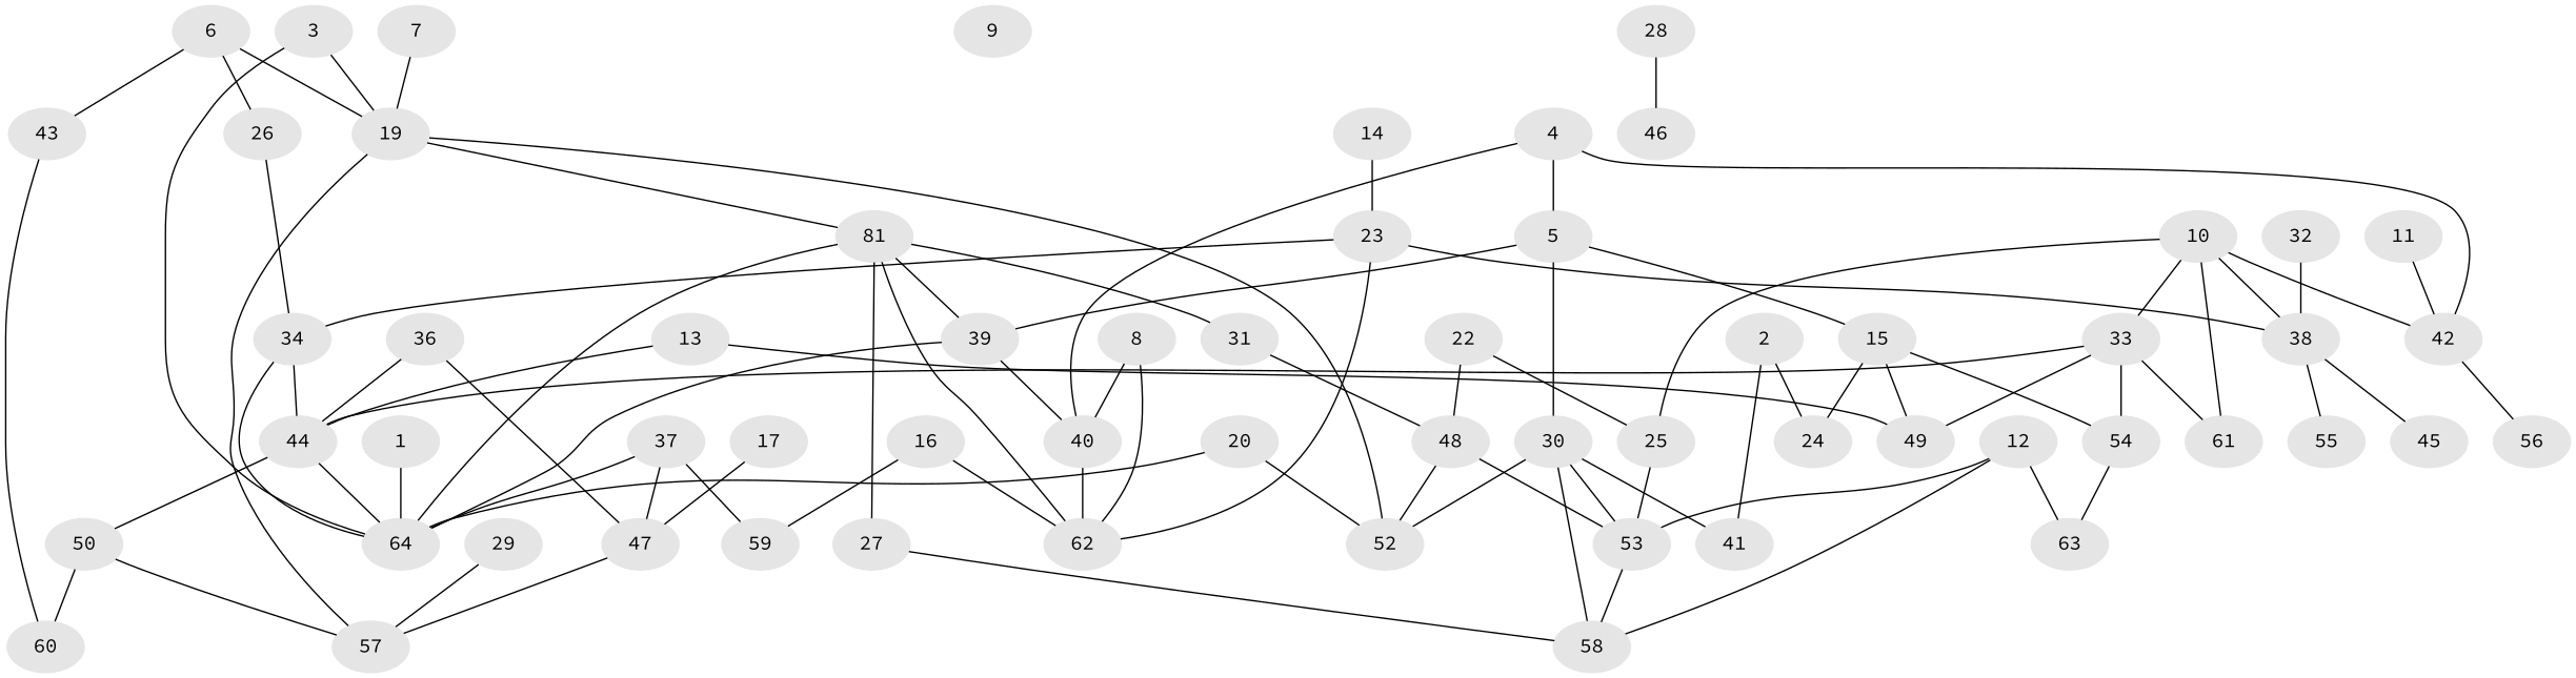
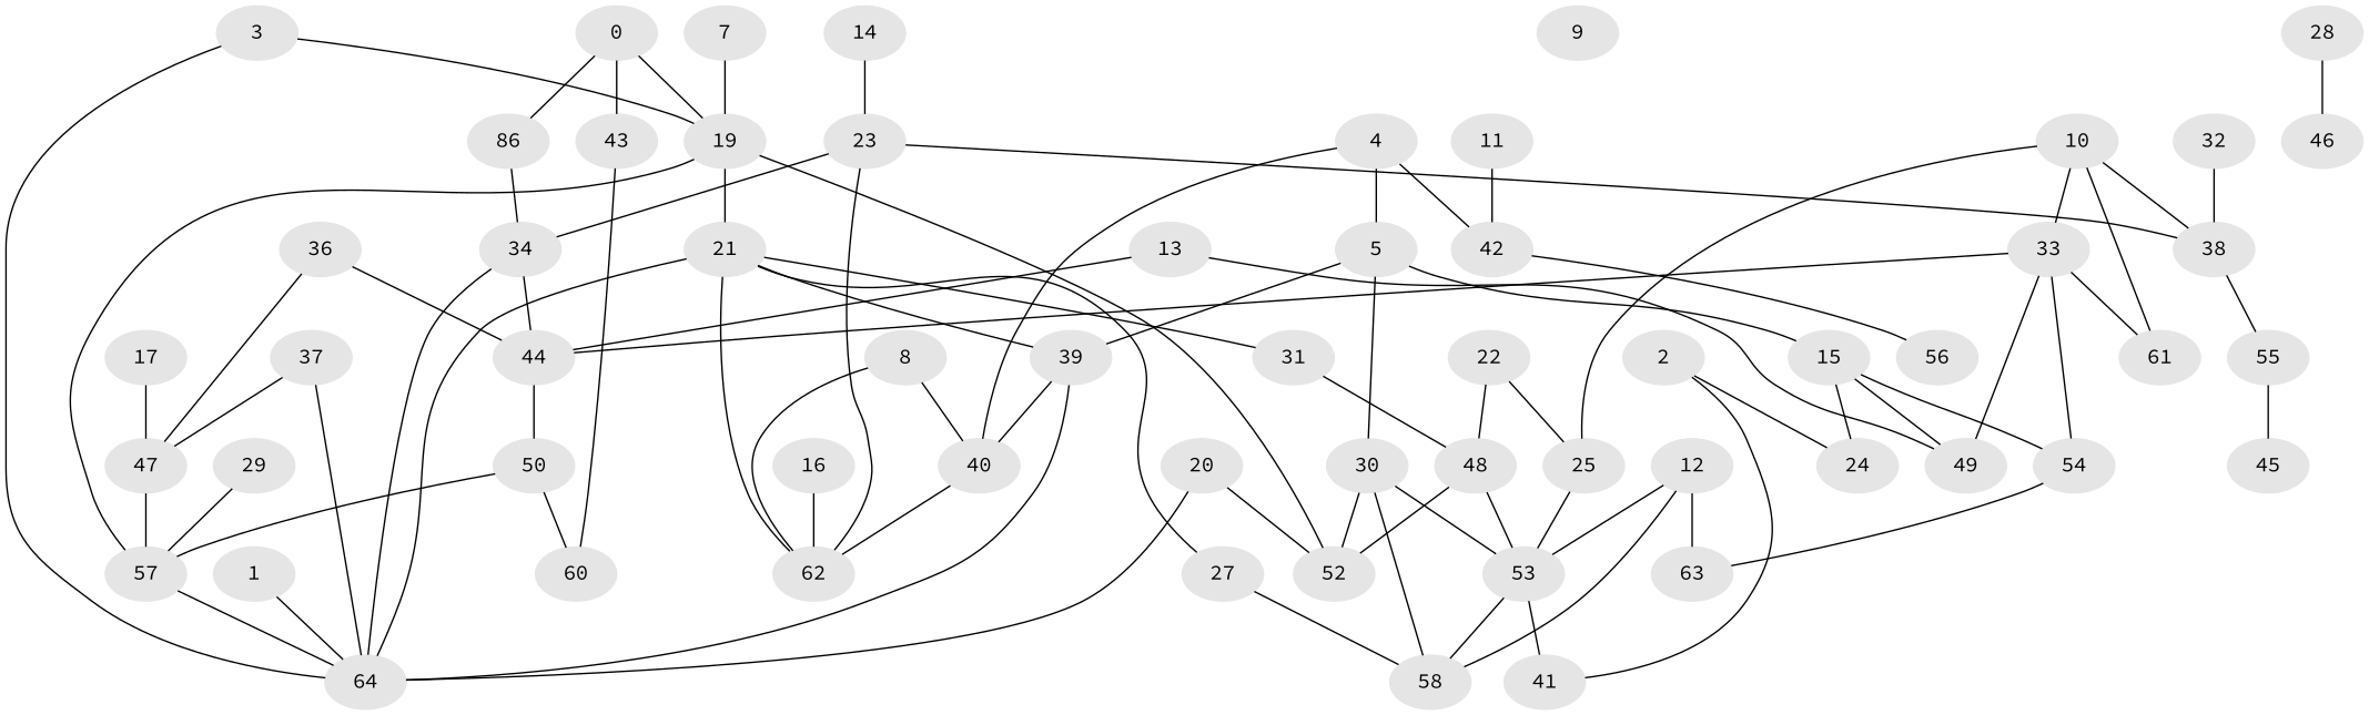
  graph {
    fontname="Source Code Pro"
    node [color=gray90 fontname="Source Code Pro" style=filled]
    edge [fontname="Source Code Pro"]
    1
    64
    47
    57
    2
    24
    41
    3
    19
-   21 [label=81]
+   21
    52
    4
    5
    40
    42
    15
    30
    39
    62
    56
    49
    54
    53
    58
-   6
-   26
+   6 [label=0]
+   26 [label=86]
    43
    34
    60
    7
    8
    9
    10
    25
    33
    38
    61
    44
    45
    55
    11
    12
    63
    13
    50
    14
    23
    16
-   59
    17
    27
    31
    20
    48
    22
    28
    46
    29
    32
    36
    37
    1 -- 64
    47 -- 57
    2 -- 24
    2 -- 41
    3 -- 64
    3 -- 19
    19 -- 57
    19 -- 21
    19 -- 52
    21 -- 64
    21 -- 39
    21 -- 62
    21 -- 27
    21 -- 31
    4 -- 5
    4 -- 40
    4 -- 42
    5 -- 15
    5 -- 30
    5 -- 39
    40 -- 62
    42 -- 56
    15 -- 24
    15 -- 49
    15 -- 54
-   30 -- 41
+   53 -- 41
    30 -- 52
    30 -- 53
    30 -- 58
    39 -- 64
    39 -- 40
    54 -- 63
    53 -- 58
    6 -- 19
    6 -- 26
    6 -- 43
    26 -- 34
    43 -- 60
    34 -- 64
    34 -- 44
    7 -- 19
    8 -- 40
    8 -- 62
-   10 -- 42
    10 -- 25
    10 -- 33
    10 -- 38
    10 -- 61
    25 -- 53
    33 -- 49
    33 -- 54
    33 -- 61
    33 -- 44
-   38 -- 45
+   55 -- 45
    38 -- 55
-   44 -- 64
+   57 -- 64
    44 -- 50
    11 -- 42
    12 -- 53
    12 -- 58
    12 -- 63
    13 -- 49
    13 -- 44
    50 -- 57
    50 -- 60
    14 -- 23
    23 -- 62
    23 -- 34
    23 -- 38
    16 -- 62
-   16 -- 59
    17 -- 47
    27 -- 58
    31 -- 48
    20 -- 64
    20 -- 52
    48 -- 52
    48 -- 53
    22 -- 25
    22 -- 48
    28 -- 46
    29 -- 57
    32 -- 38
    36 -- 47
    36 -- 44
    37 -- 64
    37 -- 47
-   37 -- 59
  }
